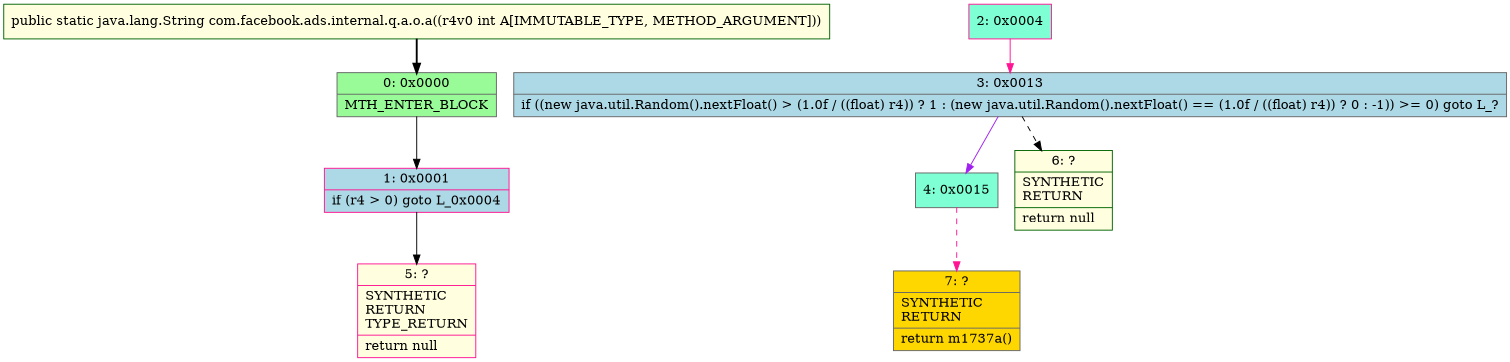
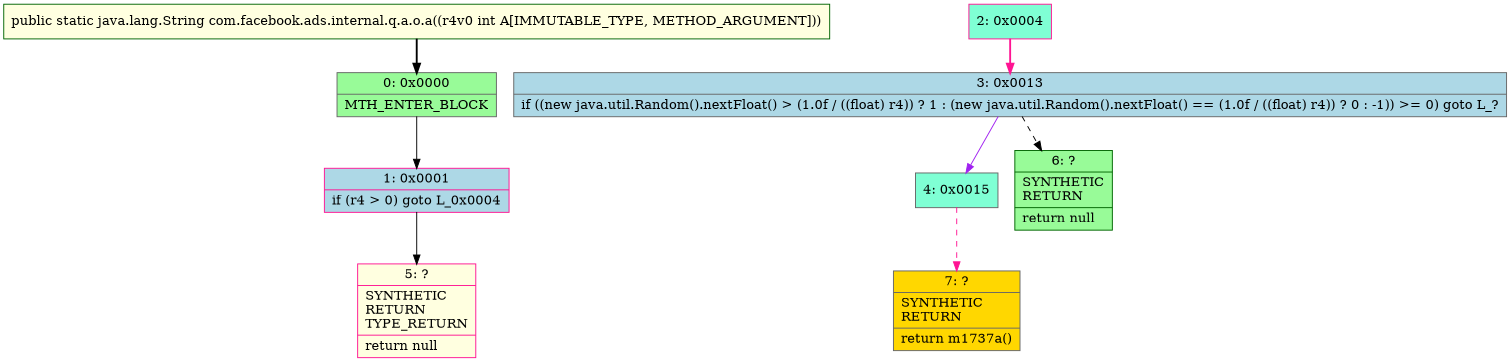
  digraph {
    node [color=gray40 fillcolor=palegreen shape=record style=filled]
    edge [color=black style=solid]
    n1 [label="{0\:\ 0x0000|MTH_ENTER_BLOCK\l}"]
    n2 [color=deeppink fillcolor=lightblue label="{1\:\ 0x0001|if (r4 \> 0) goto L_0x0004\l}"]
    n3 [color=deeppink fillcolor=lightyellow label="{5\:\ ?|SYNTHETIC\lRETURN\lTYPE_RETURN\l|return null\l}"]
    n4 [color=deeppink fillcolor=aquamarine label="{2\:\ 0x0004}"]
    n5 [fillcolor=lightblue label="{3\:\ 0x0013|if ((new java.util.Random().nextFloat() \> (1.0f \/ ((float) r4)) ? 1 : (new java.util.Random().nextFloat() == (1.0f \/ ((float) r4)) ? 0 : \-1)) \>= 0) goto L_?\l}"]
    n6 [fillcolor=aquamarine label="{4\:\ 0x0015}"]
-   n7 [color=darkgreen fillcolor=lightyellow label="{6\:\ ?|SYNTHETIC\lRETURN\l|return null\l}"]
+   n7 [color=darkgreen label="{6\:\ ?|SYNTHETIC\lRETURN\l|return null\l}"]
    n8 [fillcolor=gold label="{7\:\ ?|SYNTHETIC\lRETURN\l|return m1737a()\l}"]
    n9 [color=darkgreen fillcolor=lightyellow label="{public static java.lang.String com.facebook.ads.internal.q.a.o.a((r4v0 int A[IMMUTABLE_TYPE, METHOD_ARGUMENT])) }"]
    n1 -> n2
    n2 -> n3
-   n4 -> n5 [color=deeppink]
+   n4 -> n5 [color=deeppink style=bold]
    n5 -> n6 [color=purple]
    n5 -> n7 [style=dashed]
    n6 -> n8 [color=deeppink style=dashed]
    n9 -> n1 [style=bold]
  }
